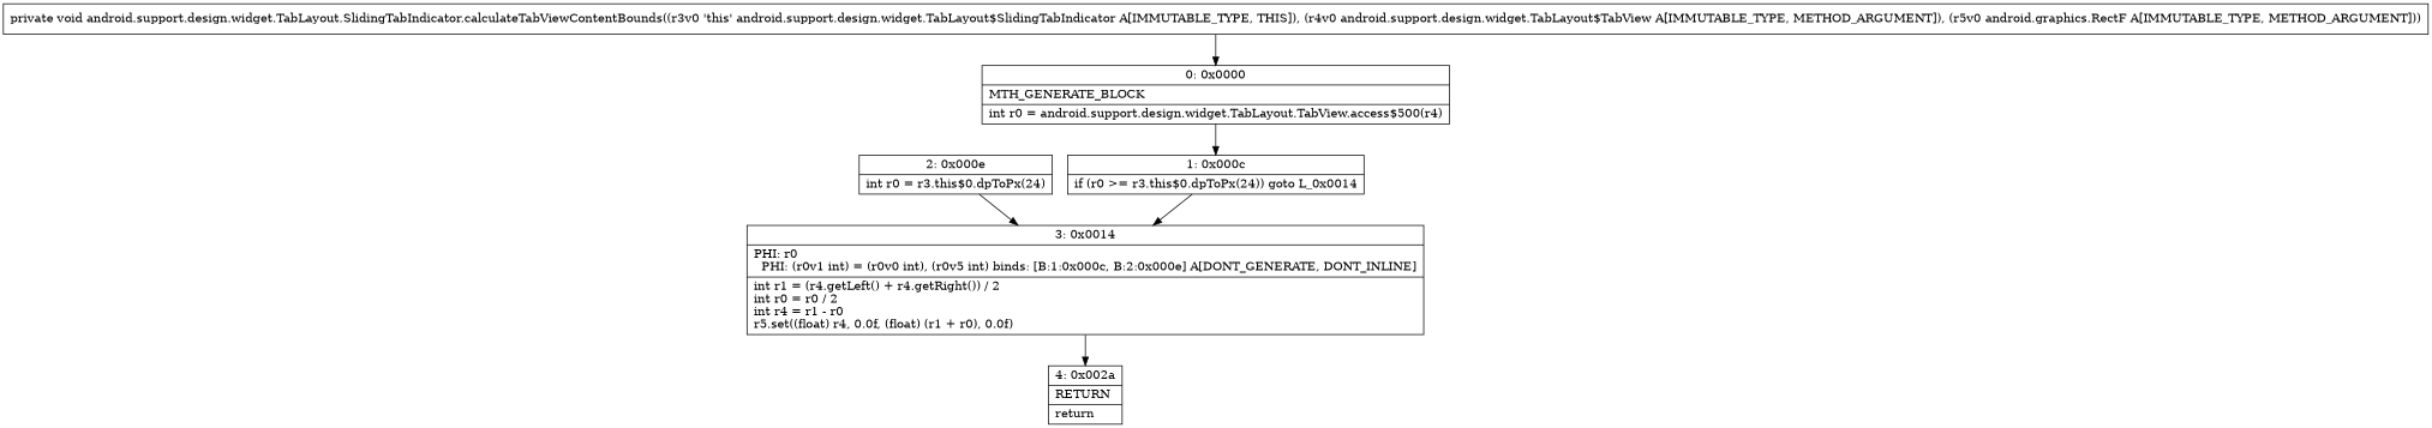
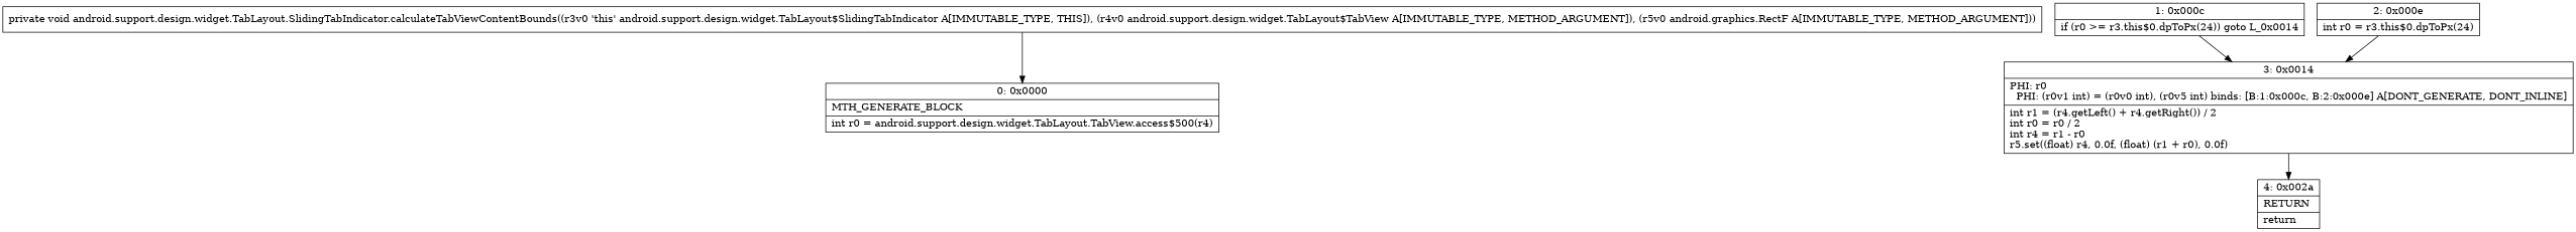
  digraph {
    node [shape=record]
    n1 [label="{0\:\ 0x0000|MTH_GENERATE_BLOCK\l|int r0 = android.support.design.widget.TabLayout.TabView.access$500(r4)\l}"]
    n2 [label="{1\:\ 0x000c|if (r0 \>= r3.this$0.dpToPx(24)) goto L_0x0014\l}"]
    n3 [label="{3\:\ 0x0014|PHI: r0 \l  PHI: (r0v1 int) = (r0v0 int), (r0v5 int) binds: [B:1:0x000c, B:2:0x000e] A[DONT_GENERATE, DONT_INLINE]\l|int r1 = (r4.getLeft() + r4.getRight()) \/ 2\lint r0 = r0 \/ 2\lint r4 = r1 \- r0\lr5.set((float) r4, 0.0f, (float) (r1 + r0), 0.0f)\l}"]
    n4 [label="{2\:\ 0x000e|int r0 = r3.this$0.dpToPx(24)\l}"]
    n5 [label="{4\:\ 0x002a|RETURN\l|return\l}"]
    n6 [label="{private void android.support.design.widget.TabLayout.SlidingTabIndicator.calculateTabViewContentBounds((r3v0 'this' android.support.design.widget.TabLayout$SlidingTabIndicator A[IMMUTABLE_TYPE, THIS]), (r4v0 android.support.design.widget.TabLayout$TabView A[IMMUTABLE_TYPE, METHOD_ARGUMENT]), (r5v0 android.graphics.RectF A[IMMUTABLE_TYPE, METHOD_ARGUMENT])) }"]
-   n1 -> n2
    n2 -> n3
    n3 -> n5
    n4 -> n3
    n6 -> n1
  }
